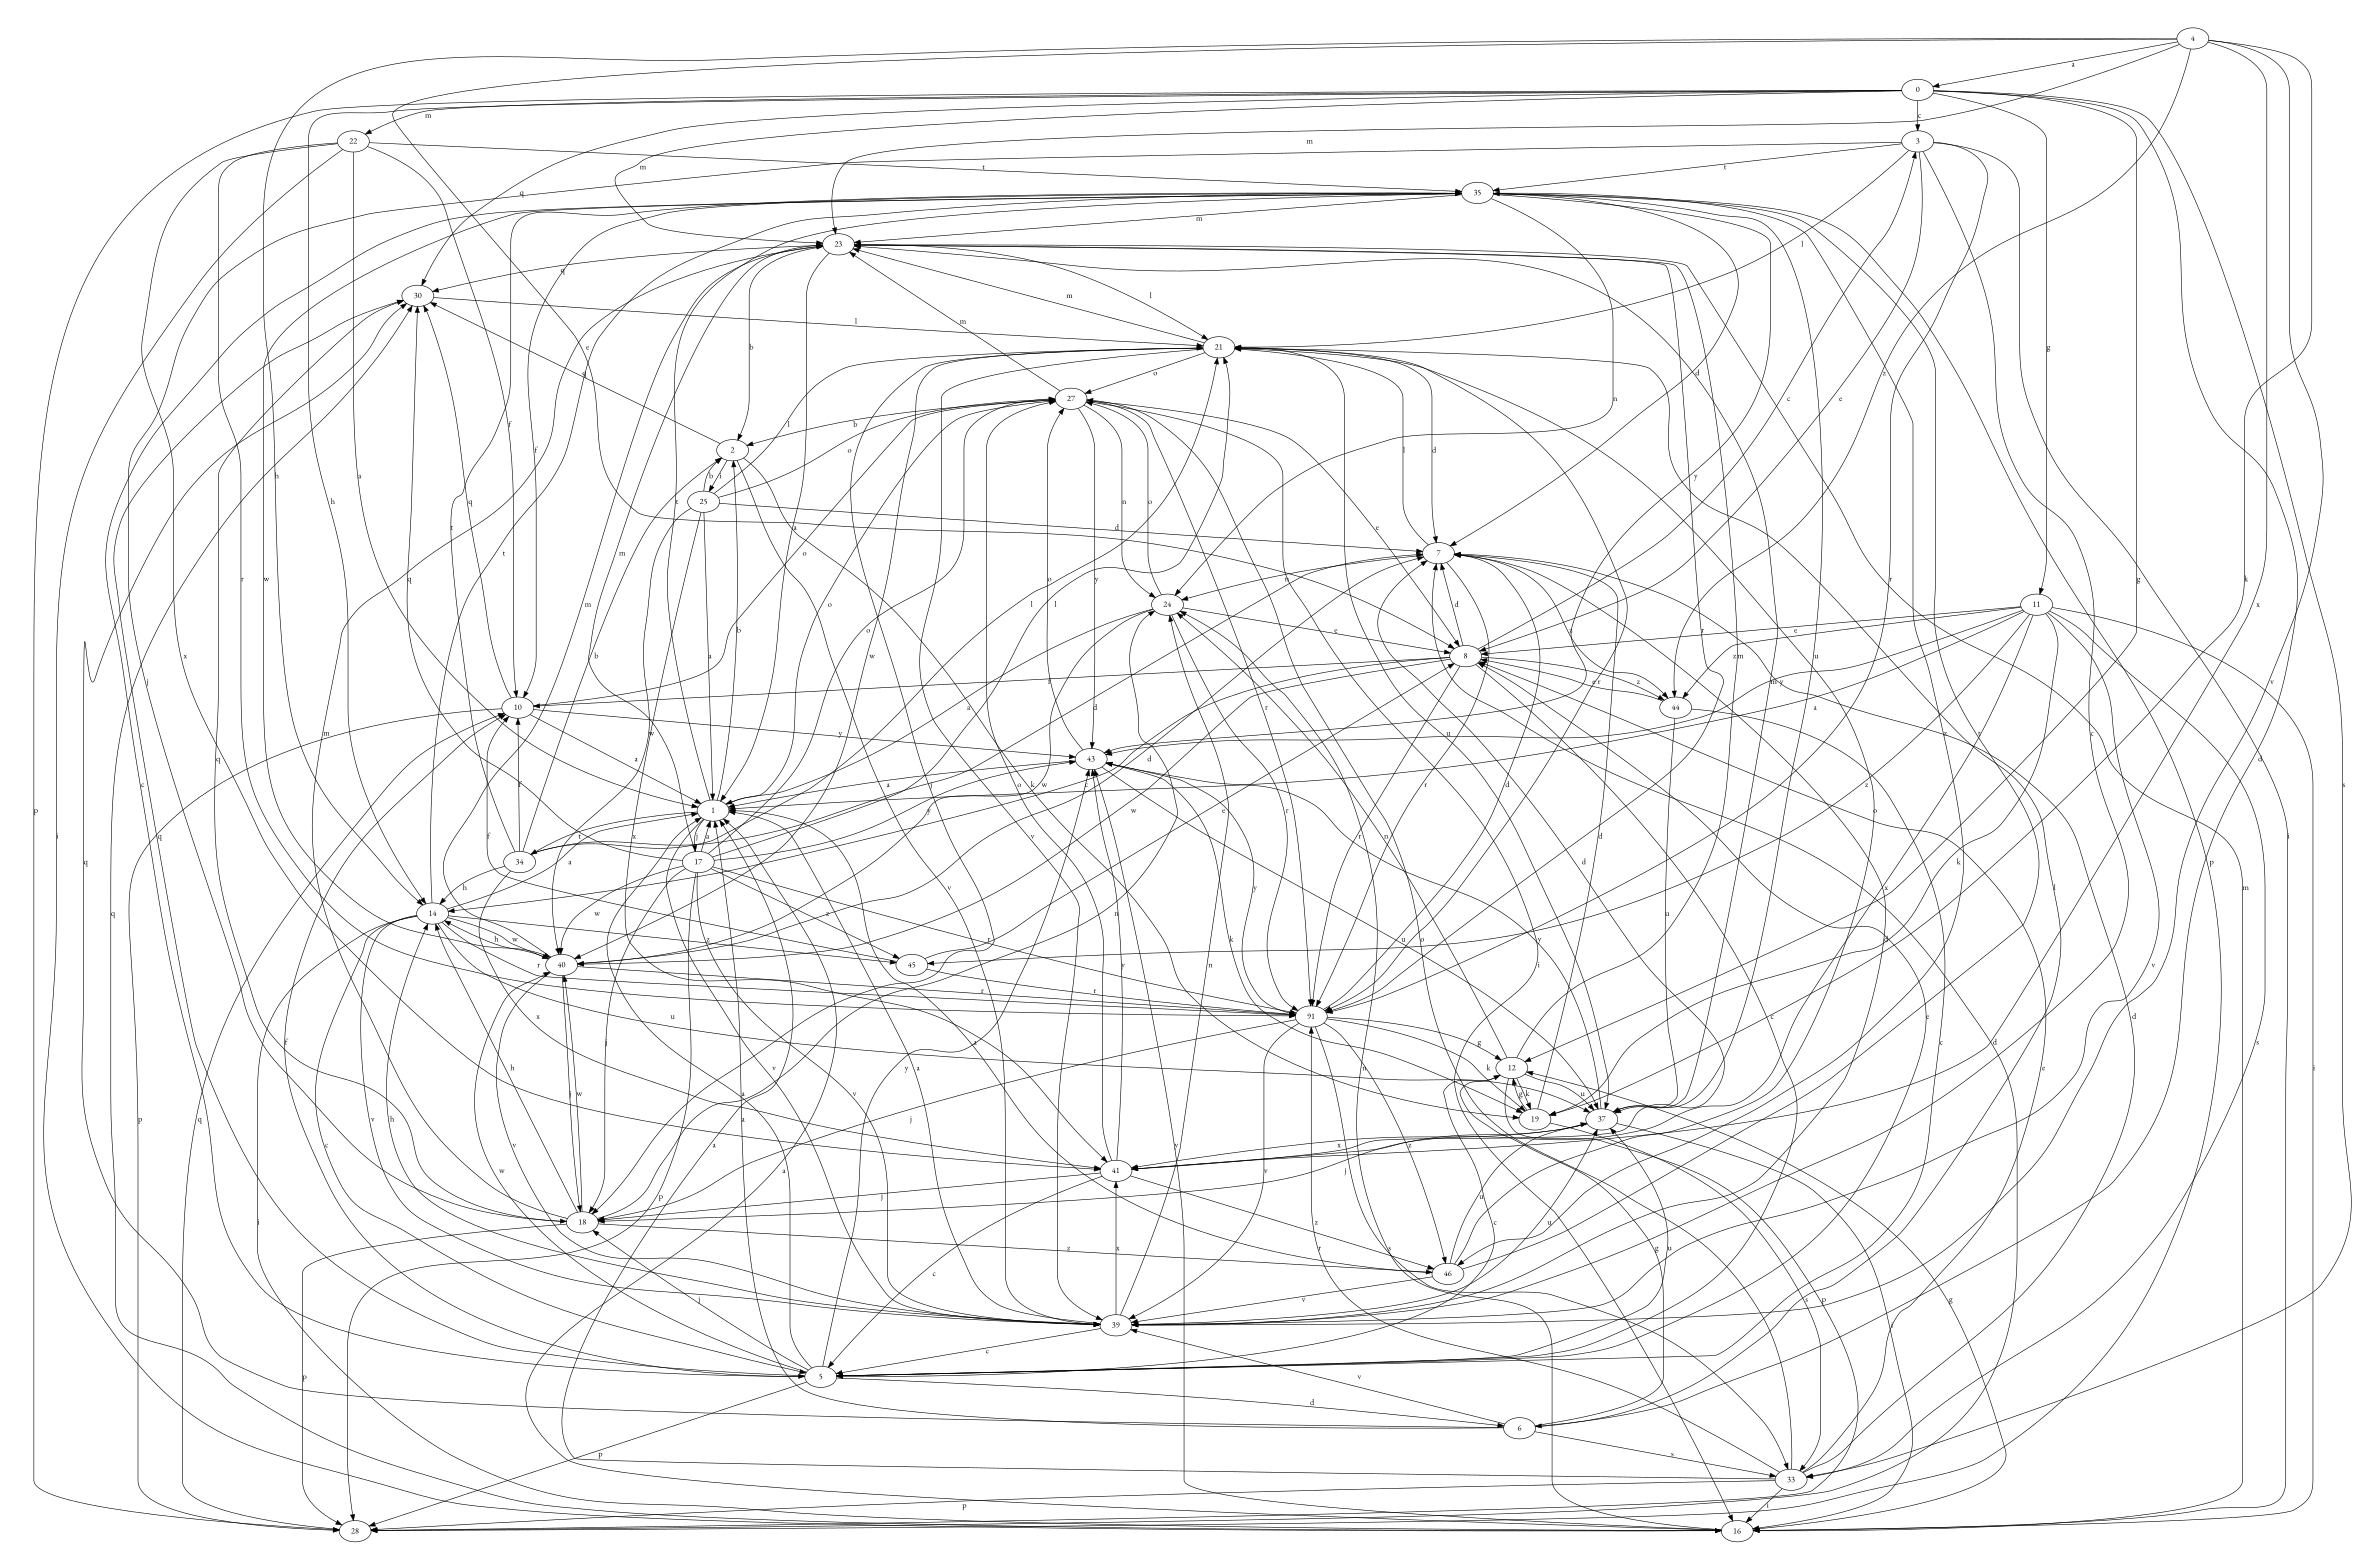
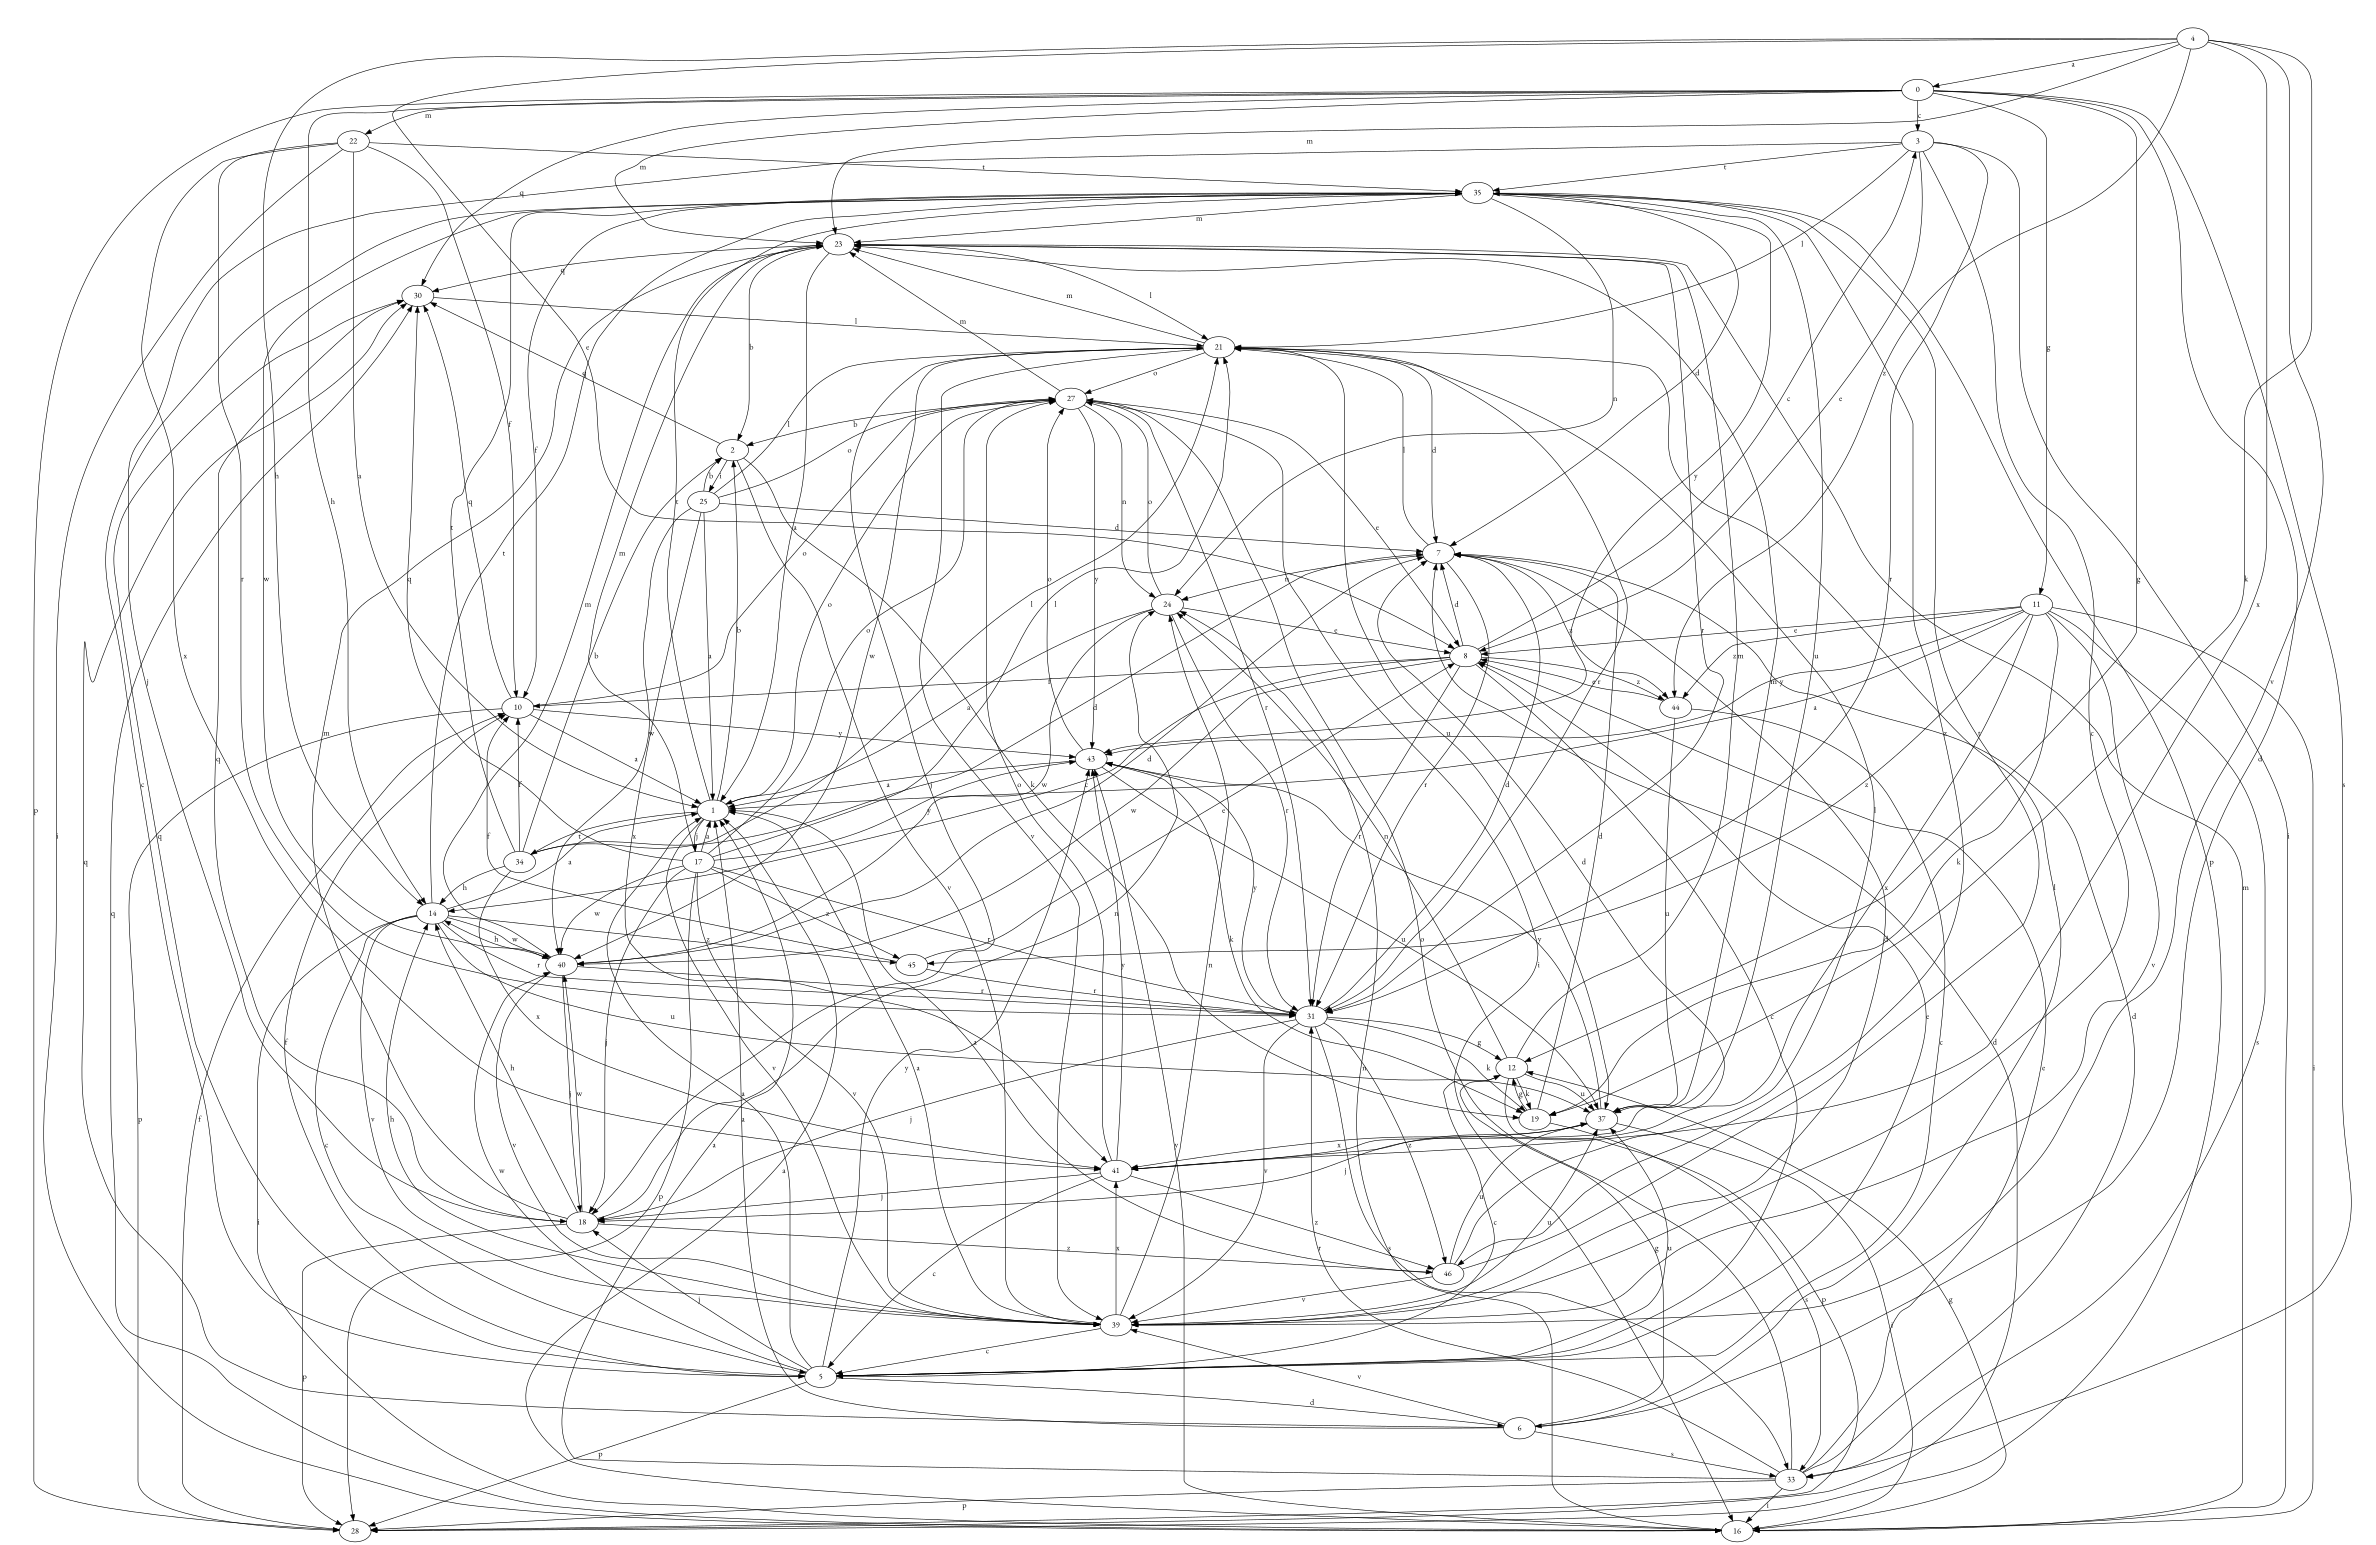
  strict digraph {
    fontname="EB Garamond"
    node [fontname="EB Garamond"]
    edge [fontname="EB Garamond"]
    0
    3
    6
    11
    12
    14
    22
    23
    28
    30
    33
    35
    39
    8
    16
    18
    21
-   31 [label=91]
+   31
    1
    19
    41
    44
    43
    45
    5
    37
    24
    40
    10
    2
    7
    27
    17
    34
    n35 [label=25]
    46
    4
    0 -> 3 [label=c]
    0 -> 6 [label=d]
    0 -> 11 [label=g]
    0 -> 12 [label=g]
    0 -> 14 [label=h]
    0 -> 22 [label=m]
    0 -> 23 [label=m]
    0 -> 28 [label=p]
    0 -> 30 [label=q]
    0 -> 33 [label=s]
    3 -> 35 [label=t]
    3 -> 39 [label=c]
    3 -> 8 [label=e]
    3 -> 16 [label=i]
    3 -> 18 [label=j]
    3 -> 21 [label=l]
    3 -> 31 [label=r]
    6 -> 12 [label=g]
    6 -> 30 [label=q]
    6 -> 33 [label=s]
    6 -> 39 [label=v]
    6 -> 21 [label=l]
    6 -> 1 [label=a]
    11 -> 33 [label=s]
    11 -> 39 [label=v]
    11 -> 8 [label=e]
    11 -> 16 [label=i]
    11 -> 1 [label=a]
    11 -> 19 [label=k]
    11 -> 41 [label=x]
    11 -> 44 [label=z]
    11 -> 43 [label=y]
    11 -> 45 [label=z]
    12 -> 23 [label=m]
    12 -> 28 [label=p]
    12 -> 19 [label=k]
    12 -> 5 [label=c]
    12 -> 37 [label=u]
    12 -> 24 [label=n]
    14 -> 35 [label=t]
    14 -> 39 [label=v]
    14 -> 16 [label=i]
    14 -> 31 [label=r]
    14 -> 1 [label=a]
    14 -> 45 [label=z]
    14 -> 5 [label=c]
    14 -> 37 [label=u]
    14 -> 40 [label=w]
    22 -> 35 [label=t]
    22 -> 16 [label=i]
    22 -> 31 [label=r]
    22 -> 1 [label=a]
    22 -> 41 [label=x]
    22 -> 10 [label=f]
    23 -> 30 [label=q]
    23 -> 21 [label=l]
    23 -> 31 [label=r]
    23 -> 1 [label=a]
    23 -> 2 [label=b]
-   28 -> 10 [label=q]
+   28 -> 10 [label=f]
    28 -> 7 [label=d]
    30 -> 21 [label=l]
    33 -> 28 [label=p]
    33 -> 8 [label=e]
    33 -> 16 [label=i]
    33 -> 31 [label=r]
    33 -> 1 [label=a]
    33 -> 7 [label=d]
    33 -> 27 [label=o]
    35 -> 23 [label=m]
    35 -> 28 [label=p]
    35 -> 43 [label=y]
    35 -> 5 [label=c]
    35 -> 37 [label=u]
    35 -> 24 [label=n]
    35 -> 40 [label=w]
    35 -> 10 [label=f]
    35 -> 7 [label=d]
    35 -> 46 [label=z]
    39 -> 14 [label=h]
    39 -> 1 [label=a]
    39 -> 41 [label=x]
    39 -> 5 [label=c]
    39 -> 37 [label=u]
    39 -> 24 [label=n]
    39 -> 7 [label=d]
    8 -> 3 [label=c]
    8 -> 14 [label=c]
    8 -> 31 [label=r]
    8 -> 44 [label=z]
    8 -> 5 [label=c]
    8 -> 40 [label=w]
    8 -> 10 [label=f]
    8 -> 7 [label=d]
    16 -> 12 [label=g]
    16 -> 23 [label=m]
    16 -> 30 [label=q]
    16 -> 1 [label=a]
    16 -> 43 [label=y]
    16 -> 24 [label=n]
    18 -> 14 [label=h]
    18 -> 23 [label=m]
    18 -> 28 [label=p]
    18 -> 30 [label=q]
    18 -> 24 [label=n]
    18 -> 40 [label=w]
    18 -> 46 [label=z]
    21 -> 23 [label=m]
    21 -> 39 [label=v]
    21 -> 18 [label=j]
    21 -> 31 [label=r]
    21 -> 37 [label=u]
    21 -> 40 [label=w]
    21 -> 7 [label=d]
    21 -> 27 [label=o]
    31 -> 12 [label=g]
    31 -> 33 [label=s]
    31 -> 39 [label=v]
    31 -> 18 [label=j]
    31 -> 19 [label=k]
    31 -> 43 [label=y]
    31 -> 7 [label=d]
    31 -> 46 [label=z]
    1 -> 35 [label=t]
    1 -> 39 [label=v]
    1 -> 2 [label=b]
    1 -> 27 [label=o]
    1 -> 17 [label=j]
    1 -> 34 [label=t]
    19 -> 12 [label=g]
    19 -> 33 [label=s]
    19 -> 7 [label=d]
    41 -> 18 [label=j]
    41 -> 43 [label=y]
    41 -> 5 [label=c]
    41 -> 7 [label=d]
    41 -> 27 [label=o]
    41 -> 46 [label=z]
    44 -> 8 [label=e]
    44 -> 5 [label=c]
    44 -> 37 [label=u]
    43 -> 1 [label=a]
    43 -> 19 [label=k]
    43 -> 37 [label=u]
    43 -> 27 [label=o]
    45 -> 8 [label=e]
    45 -> 31 [label=r]
    45 -> 10 [label=f]
    5 -> 6 [label=d]
    5 -> 28 [label=p]
    5 -> 30 [label=q]
    5 -> 8 [label=e]
    5 -> 18 [label=j]
    5 -> 1 [label=a]
    5 -> 43 [label=y]
    5 -> 37 [label=u]
    5 -> 40 [label=w]
    5 -> 10 [label=f]
    37 -> 23 [label=m]
    37 -> 16 [label=i]
    37 -> 18 [label=j]
    37 -> 41 [label=x]
    37 -> 43 [label=y]
    24 -> 8 [label=e]
    24 -> 31 [label=r]
    24 -> 1 [label=a]
    24 -> 40 [label=w]
    24 -> 27 [label=o]
    40 -> 14 [label=h]
    40 -> 23 [label=m]
    40 -> 39 [label=v]
    40 -> 18 [label=j]
    40 -> 31 [label=r]
    40 -> 7 [label=d]
    10 -> 28 [label=p]
    10 -> 30 [label=q]
    10 -> 1 [label=a]
    10 -> 43 [label=y]
    10 -> 27 [label=o]
    2 -> 30 [label=q]
    2 -> 39 [label=v]
    2 -> 19 [label=k]
    2 -> n35 [label=i]
    7 -> 21 [label=l]
    7 -> 31 [label=r]
    7 -> 44 [label=z]
    7 -> 24 [label=n]
    27 -> 23 [label=m]
    27 -> 8 [label=e]
    27 -> 16 [label=i]
    27 -> 31 [label=r]
    27 -> 43 [label=y]
    27 -> 24 [label=n]
    27 -> 2 [label=b]
    17 -> 23 [label=m]
    17 -> 28 [label=p]
    17 -> 30 [label=q]
    17 -> 39 [label=v]
    17 -> 18 [label=j]
    17 -> 21 [label=l]
    17 -> 31 [label=r]
    17 -> 1 [label=a]
    17 -> 43 [label=y]
    17 -> 45 [label=z]
    17 -> 40 [label=w]
    17 -> 27 [label=o]
    34 -> 14 [label=h]
    34 -> 35 [label=t]
    34 -> 21 [label=l]
    34 -> 41 [label=x]
    34 -> 10 [label=f]
    34 -> 2 [label=b]
    34 -> 7 [label=d]
    n35 -> 21 [label=l]
    n35 -> 1 [label=a]
    n35 -> 41 [label=x]
    n35 -> 40 [label=w]
    n35 -> 2 [label=b]
    n35 -> 7 [label=d]
    n35 -> 27 [label=o]
    46 -> 35 [label=t]
    46 -> 39 [label=v]
-   46 -> 21 [label=o]
+   46 -> 21 [label=l]
    46 -> 1 [label=a]
    46 -> 37 [label=u]
    4 -> 0 [label=a]
    4 -> 14 [label=h]
    4 -> 23 [label=m]
    4 -> 39 [label=v]
    4 -> 8 [label=e]
    4 -> 19 [label=k]
    4 -> 41 [label=x]
    4 -> 44 [label=z]
  }
